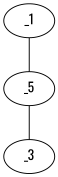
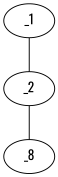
  graph {
    fontname=Oswald
    node [charge=0 chem=2 fontname=Oswald symbol="O  " y=0.25]
    edge [fontname=Oswald]
    _1 [chem=13 symbol="As " x=2.866 y=-0.25]
-   _2 [x=3.7321 label=_5]
-   _3 [x=2]
+   _2 [x=3.7321]
+   _3 [x=2 label=_8]
    _1 -- _2 [valence=2]
    _2 -- _3 [valence=1]
  }
